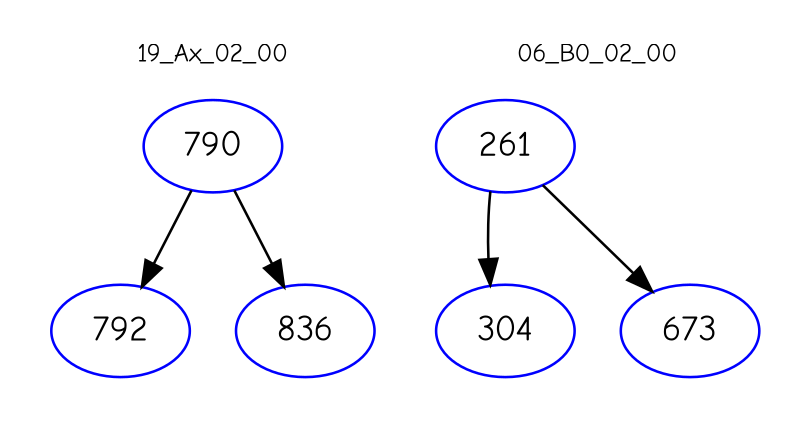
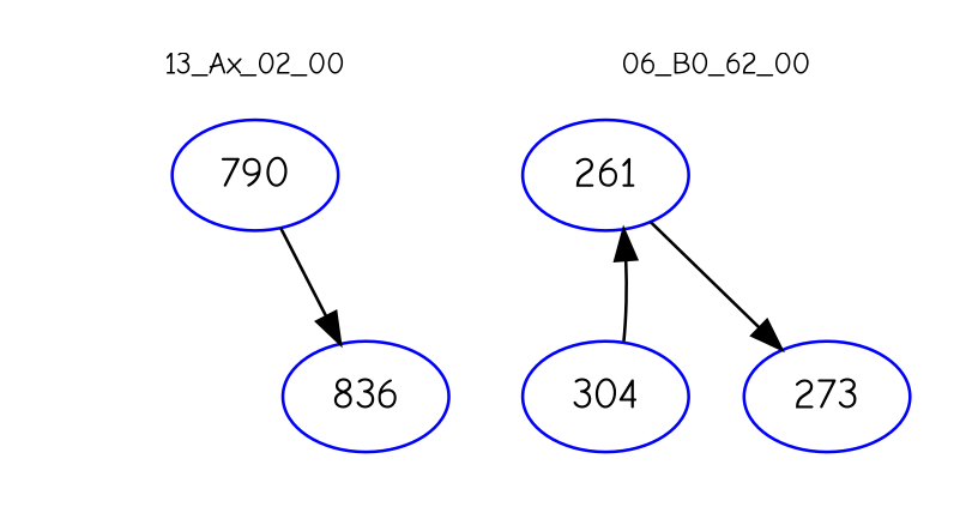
  digraph {
    fontname="Comic Neue"
    node [color=blue fontname="Comic Neue"]
    edge [color=black fontname="Comic Neue"]
    n1 [label=790]
-   n2 [label=792]
    n3 [label=836]
    n4 [label=261]
    n5 [label=304]
-   n6 [label=673]
+   n6 [label=273]
    subgraph cluster_1 {
      color=white
      fontsize=10
-     label="19_Ax_02_00"
+     label="13_Ax_02_00"
      n1
-     n2
      n3
    }
    subgraph cluster_2 {
      color=white
      fontsize=10
-     label="06_B0_02_00"
+     label="06_B0_62_00"
      n4
      n5
      n6
    }
-   n1 -> n2
    n1 -> n3
-   n4 -> n5
+   n5 -> n4
    n4 -> n6
  }
